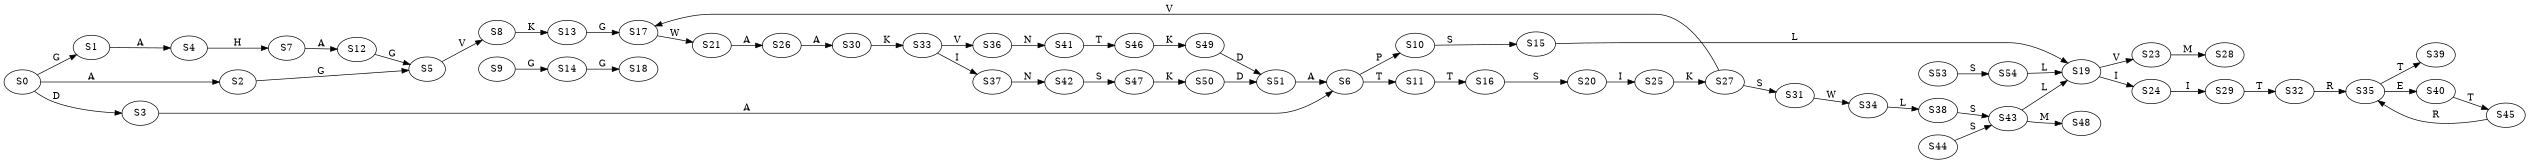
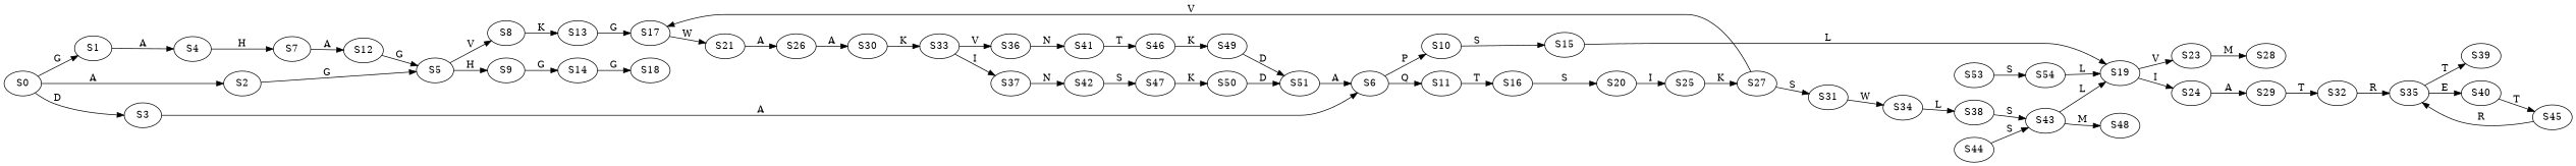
  strict digraph {
    rankdir=LR
    S0
    S1
    S2
    S3
    S4
    S5
    S6
    S7
    S8
    S9
    S10
    S11
    S12
    S13
    S14
    S15
    S16
    S17
    S18
    S19
    S20
    S21
    S23
    S24
    S25
    S26
    S28
    S29
    S27
    S30
    S31
    S32
    S33
    S34
    S35
    S36
    S37
    S38
    S39
    S40
    S41
    S42
    S43
    S45
    S46
    S47
    S48
    S44
    S49
    S50
    S51
    S53
    S54
    S0 -> S1 [label=G]
    S0 -> S2 [label=A]
    S0 -> S3 [label=D]
    S1 -> S4 [label=A]
    S2 -> S5 [label=G]
    S3 -> S6 [label=A]
    S4 -> S7 [label=H]
    S5 -> S8 [label=V]
+   S5 -> S9 [label=H]
    S6 -> S10 [label=P]
-   S6 -> S11 [label=T]
+   S6 -> S11 [label=Q]
    S7 -> S12 [label=A]
    S8 -> S13 [label=K]
    S9 -> S14 [label=G]
    S10 -> S15 [label=S]
    S11 -> S16 [label=T]
    S12 -> S5 [label=G]
    S13 -> S17 [label=G]
    S14 -> S18 [label=G]
    S15 -> S19 [label=L]
    S16 -> S20 [label=S]
    S17 -> S21 [label=W]
    S19 -> S23 [label=V]
    S19 -> S24 [label=I]
    S20 -> S25 [label=I]
    S21 -> S26 [label=A]
    S23 -> S28 [label=M]
-   S24 -> S29 [label=I]
+   S24 -> S29 [label=A]
    S25 -> S27 [label=K]
    S26 -> S30 [label=A]
    S29 -> S32 [label=T]
    S27 -> S17 [label=V]
    S27 -> S31 [label=S]
    S30 -> S33 [label=K]
    S31 -> S34 [label=W]
    S32 -> S35 [label=R]
    S33 -> S36 [label=V]
    S33 -> S37 [label=I]
    S34 -> S38 [label=L]
    S35 -> S39 [label=T]
    S35 -> S40 [label=E]
    S36 -> S41 [label=N]
    S37 -> S42 [label=N]
    S38 -> S43 [label=S]
    S40 -> S45 [label=T]
    S41 -> S46 [label=T]
    S42 -> S47 [label=S]
    S43 -> S19 [label=L]
    S43 -> S48 [label=M]
    S45 -> S35 [label=R]
    S46 -> S49 [label=K]
    S47 -> S50 [label=K]
    S44 -> S43 [label=S]
    S49 -> S51 [label=D]
    S50 -> S51 [label=D]
    S51 -> S6 [label=A]
    S53 -> S54 [label=S]
    S54 -> S19 [label=L]
  }
